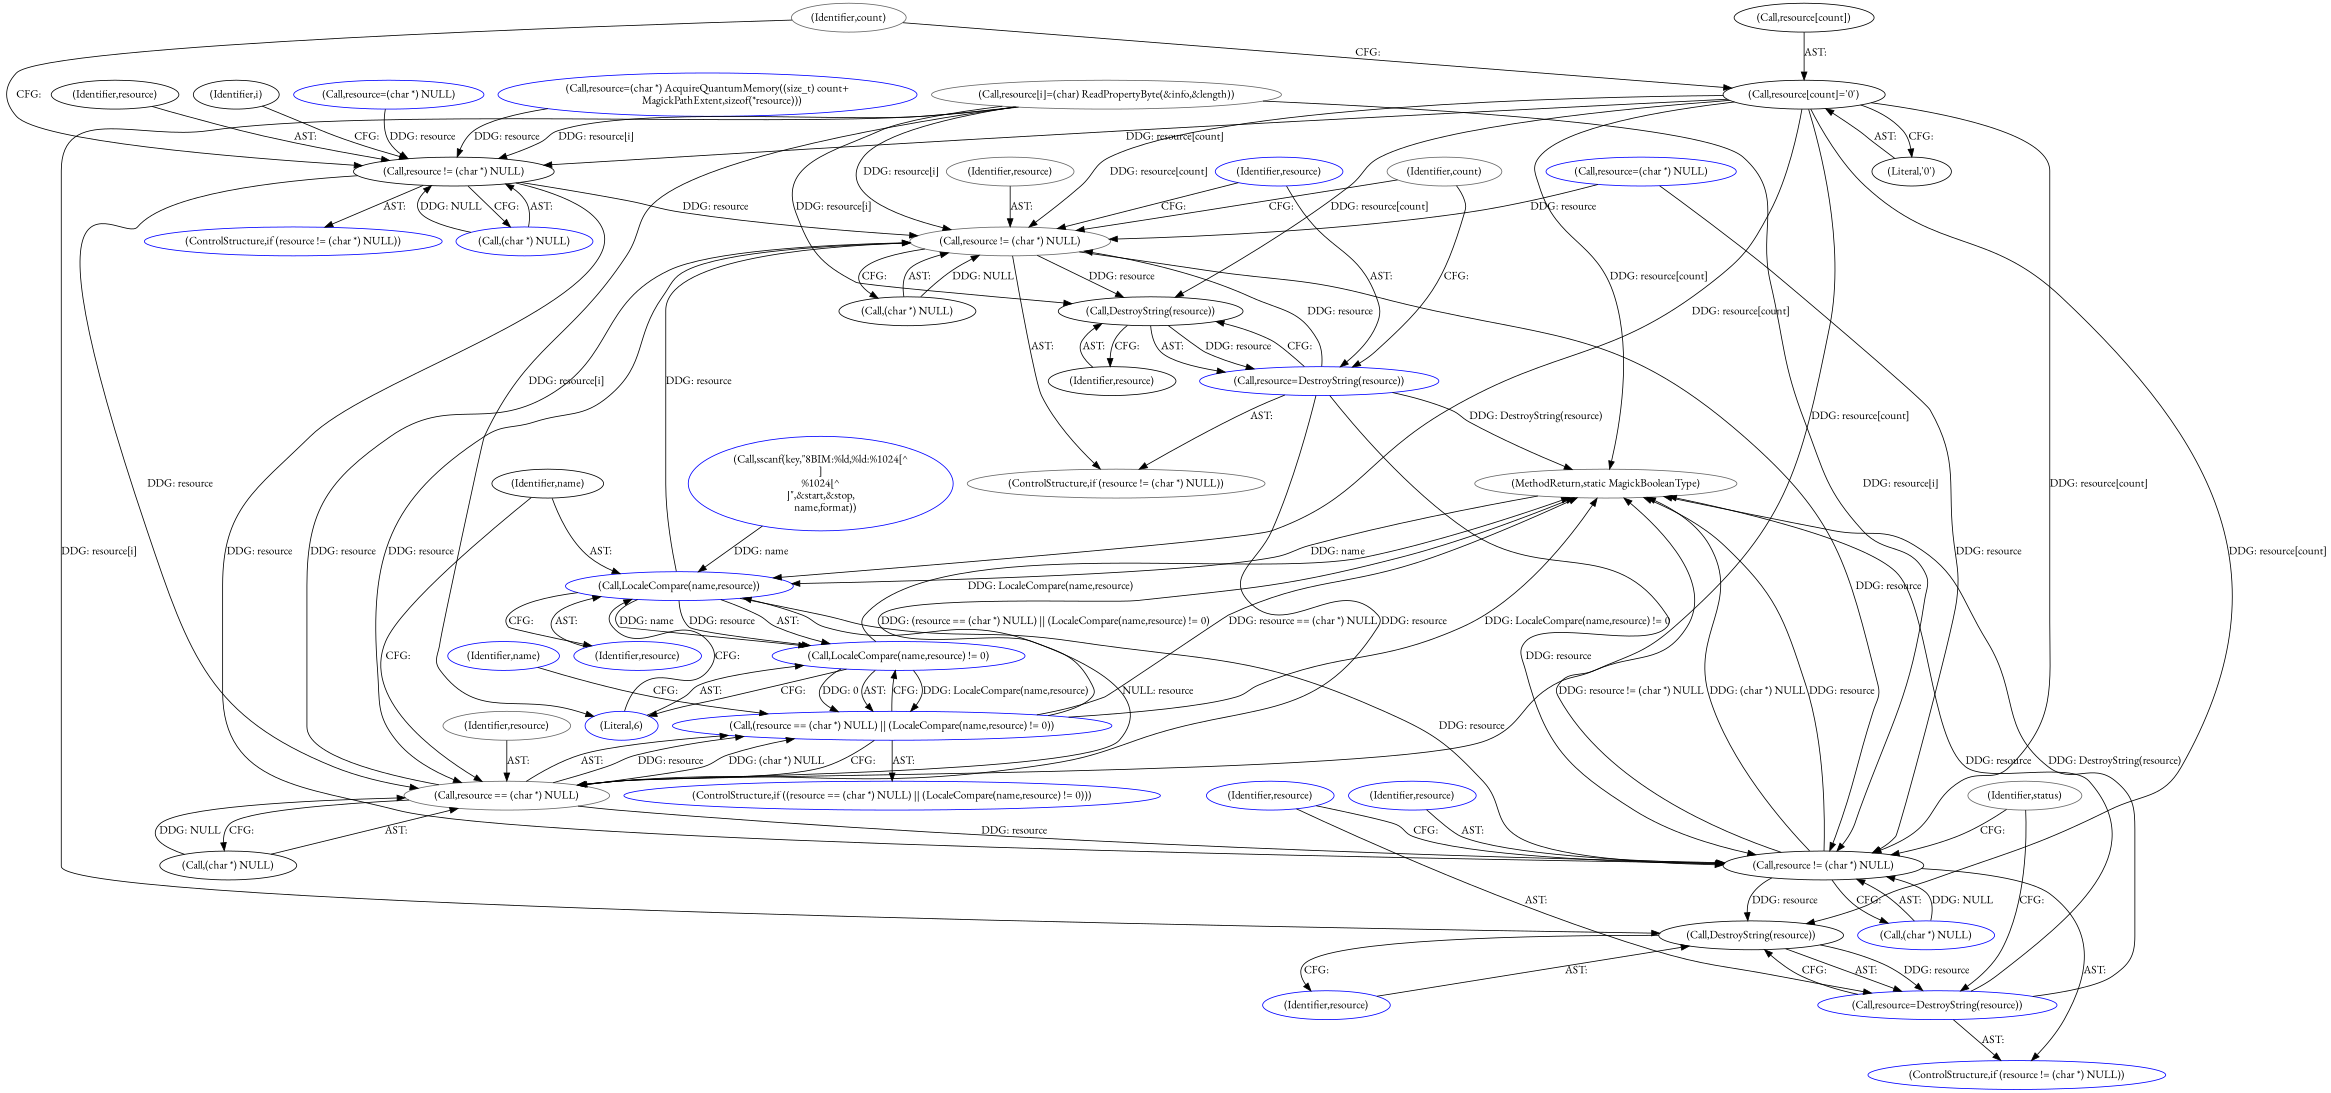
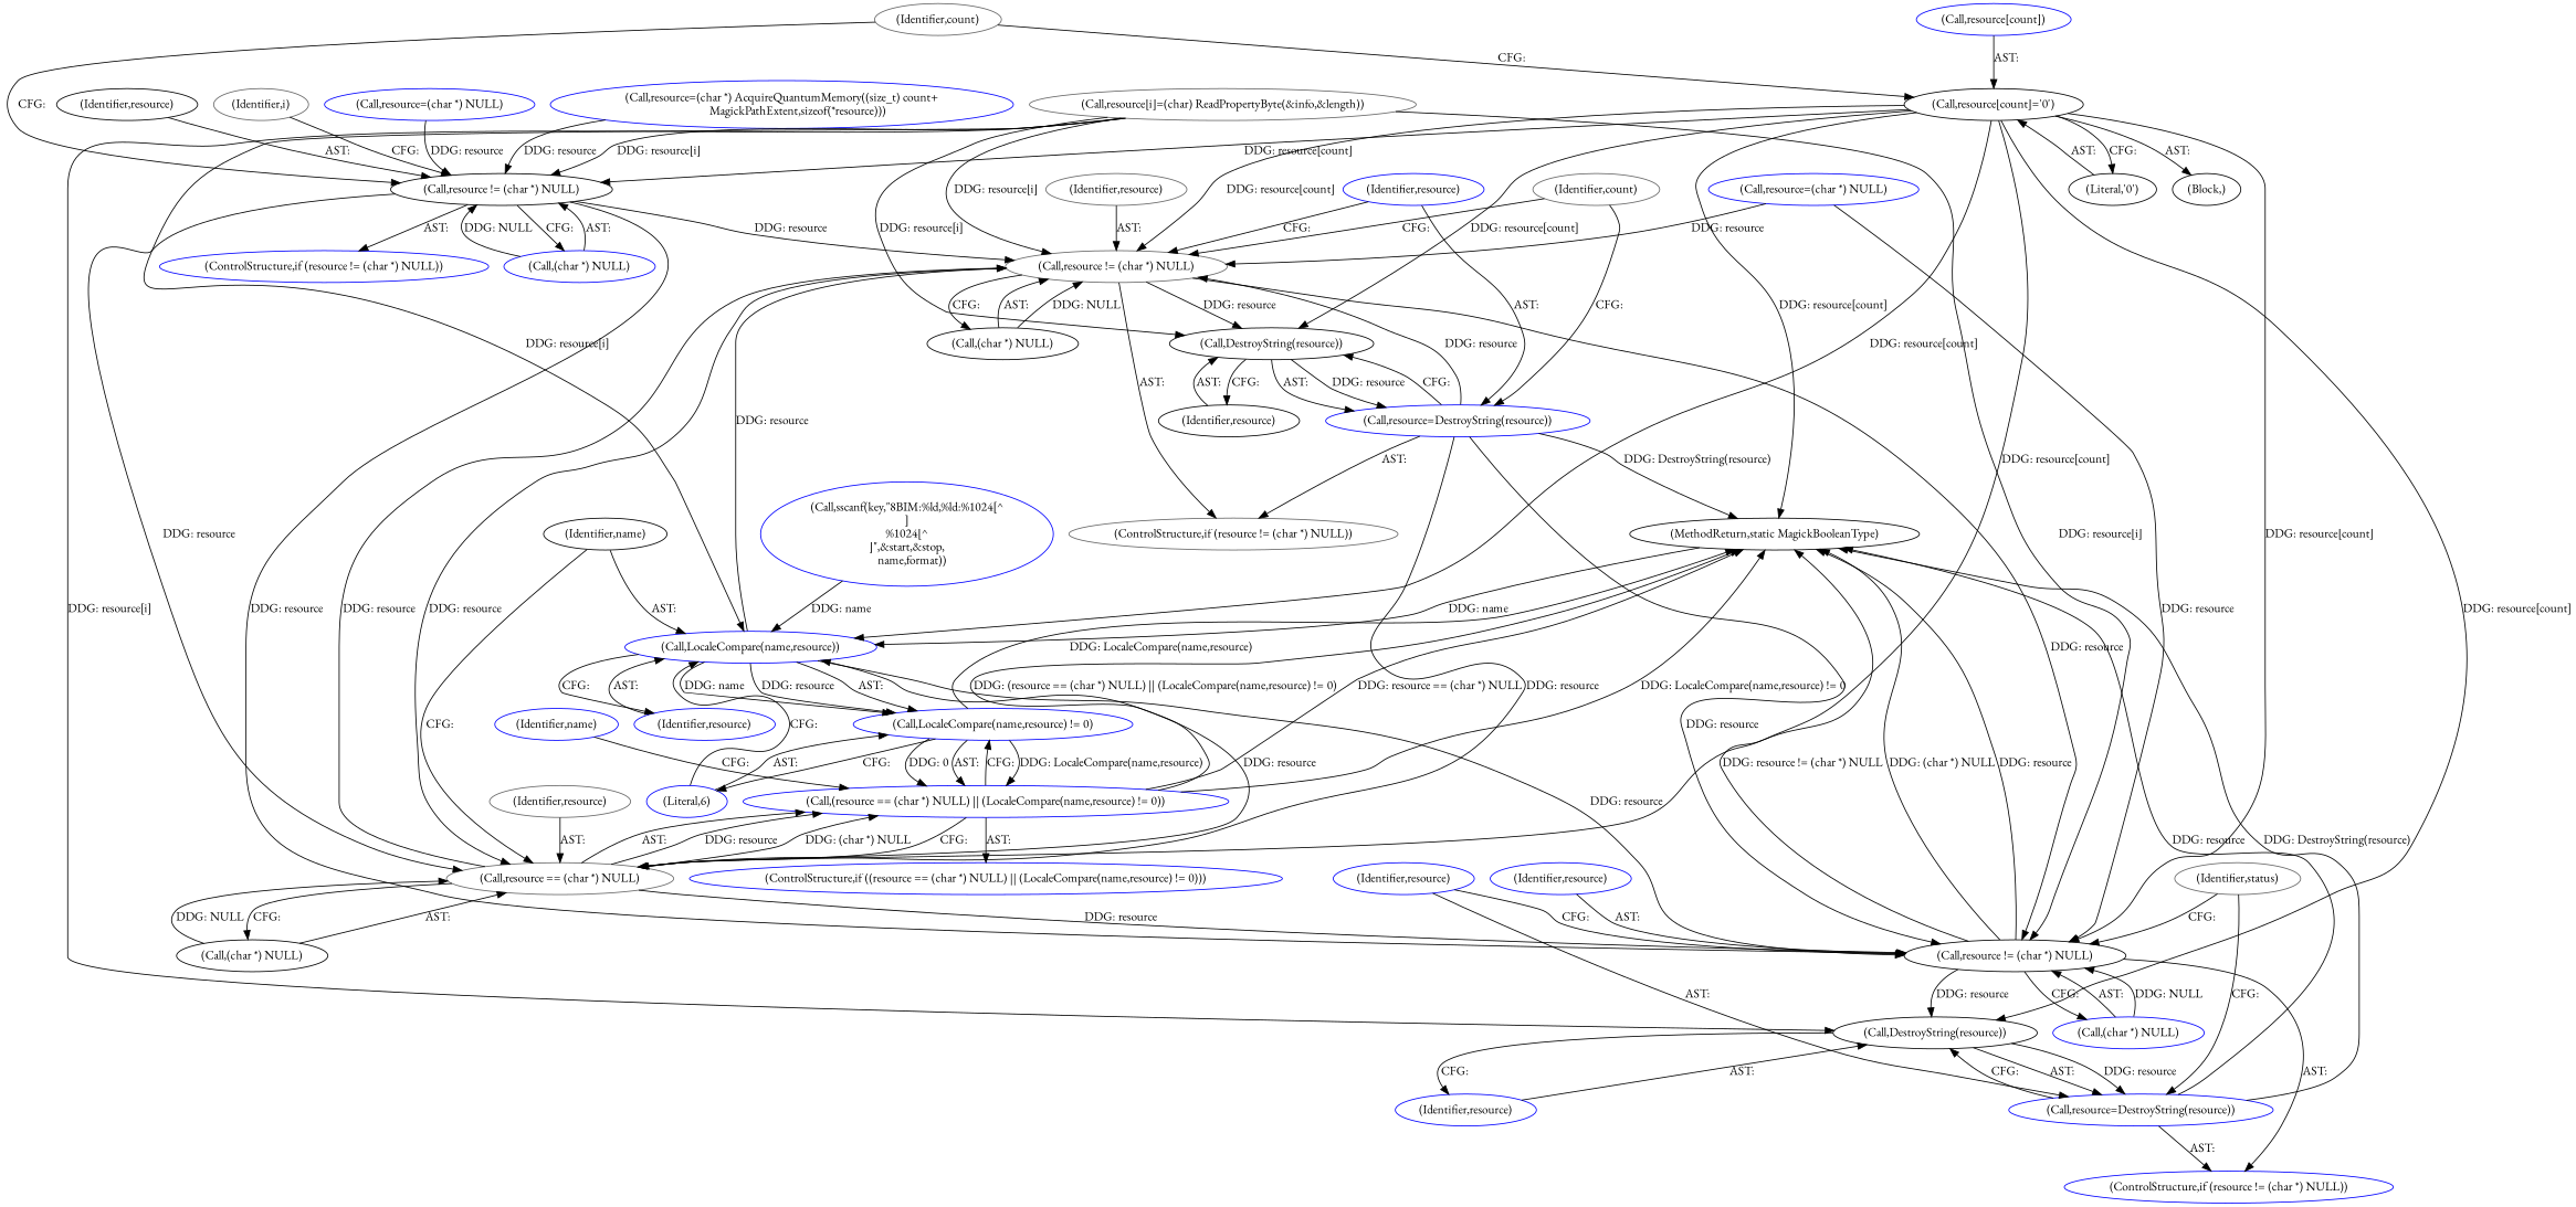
  digraph {
    fontname="EB Garamond"
    node [color=blue fontname="EB Garamond"]
    edge [fontname="EB Garamond"]
    n1 [color=black label="(Call,resource[count]='\0')"]
    n2 [color=gray40 label="(Call,resource != (char *) NULL)"]
    n3 [color=black label="(Call,DestroyString(resource))"]
    n4 [color=gray40 label="(Call,resource == (char *) NULL)"]
    n5 [label="(Call,LocaleCompare(name,resource))"]
    n6 [color=black label="(Call,resource != (char *) NULL)"]
    n7 [color=black label="(Call,DestroyString(resource))"]
    n8 [color=black label="(Call,resource != (char *) NULL)"]
    n9 [color=black label="(Literal,'\0')"]
-   n11 [color=gray40 label="(MethodReturn,static MagickBooleanType)"]
+   n10 [color=black label="(Block,)"]
+   n11 [color=black label="(MethodReturn,static MagickBooleanType)"]
    n12 [color=gray40 label="(ControlStructure,if (resource != (char *) NULL))"]
    n13 [color=black label="(Call,(char *) NULL)"]
    n14 [label="(Call,resource=DestroyString(resource))"]
    n15 [color=black label="(Identifier,resource)"]
    n16 [label="(Call,(resource == (char *) NULL) || (LocaleCompare(name,resource) != 0))"]
    n17 [color=black label="(Call,(char *) NULL)"]
    n18 [label="(Call,LocaleCompare(name,resource) != 0)"]
    n19 [label="(Identifier,resource)"]
    n20 [label="(Call,(char *) NULL)"]
    n21 [label="(ControlStructure,if (resource != (char *) NULL))"]
    n22 [label="(Call,resource=DestroyString(resource))"]
    n23 [label="(Identifier,resource)"]
    n24 [label="(ControlStructure,if (resource != (char *) NULL))"]
    n25 [label="(Call,(char *) NULL)"]
    n26 [label="(ControlStructure,if ((resource == (char *) NULL) || (LocaleCompare(name,resource) != 0)))"]
    n27 [label="(Literal,6)"]
    n28 [color=gray40 label="(Identifier,count)"]
    n29 [color=gray40 label="(Identifier,count)"]
    n30 [color=gray40 label="(Identifier,resource)"]
    n31 [color=gray40 label="(Identifier,resource)"]
    n32 [label="(Call,resource=(char *) NULL)"]
    n33 [label="(Call,resource=(char *) AcquireQuantumMemory((size_t) count+\n            MagickPathExtent,sizeof(*resource)))"]
    n34 [label="(Call,resource=(char *) NULL)"]
    n35 [label="(Identifier,resource)"]
    n36 [label="(Identifier,name)"]
    n37 [color=black label="(Identifier,name)"]
-   n38 [color=black label="(Call,resource[count])"]
+   n38 [label="(Call,resource[count])"]
    n39 [label="(Identifier,resource)"]
    n40 [color=gray40 label="(Call,resource[i]=(char) ReadPropertyByte(&info,&length))"]
    n41 [color=black label="(Identifier,resource)"]
    n42 [label="(Identifier,resource)"]
-   n43 [color=black label="(Identifier,i)"]
+   n43 [color=gray40 label="(Identifier,i)"]
    n44 [color=gray40 label="(Identifier,status)"]
    n45 [label="(Call,sscanf(key,\"8BIM:%ld,%ld:%1024[^\n]\n%1024[^\n]\",&start,&stop,\n    name,format))"]
    n1 -> n2 [label="DDG: resource[count]"]
    n1 -> n3 [label="DDG: resource[count]"]
    n1 -> n4 [label="DDG: resource[count]"]
    n1 -> n5 [label="DDG: resource[count]"]
    n1 -> n6 [label="DDG: resource[count]"]
    n1 -> n7 [label="DDG: resource[count]"]
    n1 -> n8 [label="DDG: resource[count]"]
    n1 -> n9 [label="CFG: "]
+   n1 -> n10 [label="AST: "]
    n1 -> n11 [label="DDG: resource[count]"]
    n2 -> n3 [label="DDG: resource"]
    n2 -> n4 [label="DDG: resource"]
    n2 -> n6 [label="DDG: resource"]
    n2 -> n12 [label="AST: "]
    n2 -> n13 [label="CFG: "]
    n3 -> n14 [label="AST: "]
    n3 -> n14 [label="DDG: resource"]
    n3 -> n15 [label="CFG: "]
    n4 -> n2 [label="DDG: resource"]
-   n4 -> n5 [label="NULL: resource"]
+   n4 -> n5 [label="DDG: resource"]
    n4 -> n6 [label="DDG: resource"]
    n4 -> n16 [label="AST: "]
    n4 -> n16 [label="DDG: resource"]
    n4 -> n16 [label="DDG: (char *) NULL"]
    n4 -> n17 [label="CFG: "]
    n5 -> n2 [label="DDG: resource"]
    n5 -> n6 [label="DDG: resource"]
    n5 -> n18 [label="AST: "]
    n5 -> n18 [label="DDG: name"]
    n5 -> n18 [label="DDG: resource"]
    n5 -> n19 [label="CFG: "]
    n6 -> n7 [label="DDG: resource"]
    n6 -> n11 [label="DDG: (char *) NULL"]
    n6 -> n11 [label="DDG: resource"]
    n6 -> n11 [label="DDG: resource != (char *) NULL"]
    n6 -> n20 [label="CFG: "]
    n6 -> n21 [label="AST: "]
    n7 -> n22 [label="AST: "]
    n7 -> n22 [label="DDG: resource"]
    n7 -> n23 [label="CFG: "]
    n8 -> n2 [label="DDG: resource"]
    n8 -> n4 [label="DDG: resource"]
    n8 -> n6 [label="DDG: resource"]
    n8 -> n24 [label="AST: "]
    n8 -> n25 [label="CFG: "]
    n9 -> n1 [label="AST: "]
    n11 -> n5 [label="DDG: name"]
    n13 -> n2 [label="AST: "]
    n13 -> n2 [label="DDG: NULL"]
    n14 -> n2 [label="DDG: resource"]
    n14 -> n3 [label="CFG: "]
    n14 -> n4 [label="DDG: resource"]
    n14 -> n6 [label="DDG: resource"]
    n14 -> n11 [label="DDG: DestroyString(resource)"]
    n14 -> n12 [label="AST: "]
    n15 -> n3 [label="AST: "]
    n16 -> n4 [label="CFG: "]
    n16 -> n11 [label="DDG: LocaleCompare(name,resource) != 0"]
    n16 -> n11 [label="DDG: (resource == (char *) NULL) || (LocaleCompare(name,resource) != 0)"]
    n16 -> n11 [label="DDG: resource == (char *) NULL"]
    n16 -> n18 [label="CFG: "]
    n16 -> n26 [label="AST: "]
    n17 -> n4 [label="AST: "]
    n17 -> n4 [label="DDG: NULL"]
    n18 -> n11 [label="DDG: LocaleCompare(name,resource)"]
    n18 -> n16 [label="AST: "]
    n18 -> n16 [label="DDG: LocaleCompare(name,resource)"]
    n18 -> n16 [label="DDG: 0"]
    n18 -> n27 [label="CFG: "]
    n19 -> n5 [label="AST: "]
    n20 -> n6 [label="AST: "]
    n20 -> n6 [label="DDG: NULL"]
    n22 -> n7 [label="CFG: "]
    n22 -> n11 [label="DDG: DestroyString(resource)"]
    n22 -> n11 [label="DDG: resource"]
    n22 -> n21 [label="AST: "]
    n23 -> n7 [label="AST: "]
    n25 -> n8 [label="AST: "]
    n25 -> n8 [label="DDG: NULL"]
    n27 -> n5 [label="CFG: "]
    n27 -> n18 [label="AST: "]
    n28 -> n2 [label="CFG: "]
    n28 -> n14 [label="CFG: "]
    n29 -> n1 [label="CFG: "]
    n29 -> n8 [label="CFG: "]
    n30 -> n2 [label="AST: "]
    n31 -> n4 [label="AST: "]
    n32 -> n8 [label="DDG: resource"]
    n33 -> n8 [label="DDG: resource"]
    n34 -> n2 [label="DDG: resource"]
    n34 -> n6 [label="DDG: resource"]
    n35 -> n6 [label="AST: "]
    n36 -> n16 [label="CFG: "]
    n37 -> n4 [label="CFG: "]
    n37 -> n5 [label="AST: "]
    n38 -> n1 [label="AST: "]
    n39 -> n2 [label="CFG: "]
    n39 -> n14 [label="AST: "]
    n40 -> n2 [label="DDG: resource[i]"]
    n40 -> n3 [label="DDG: resource[i]"]
-   n40 -> n27 [label="DDG: resource[i]"]
+   n40 -> n5 [label="DDG: resource[i]"]
    n40 -> n6 [label="DDG: resource[i]"]
    n40 -> n7 [label="DDG: resource[i]"]
    n40 -> n8 [label="DDG: resource[i]"]
    n41 -> n8 [label="AST: "]
    n42 -> n6 [label="CFG: "]
    n42 -> n22 [label="AST: "]
    n43 -> n8 [label="CFG: "]
    n44 -> n6 [label="CFG: "]
    n44 -> n22 [label="CFG: "]
    n45 -> n5 [label="DDG: name"]
  }
